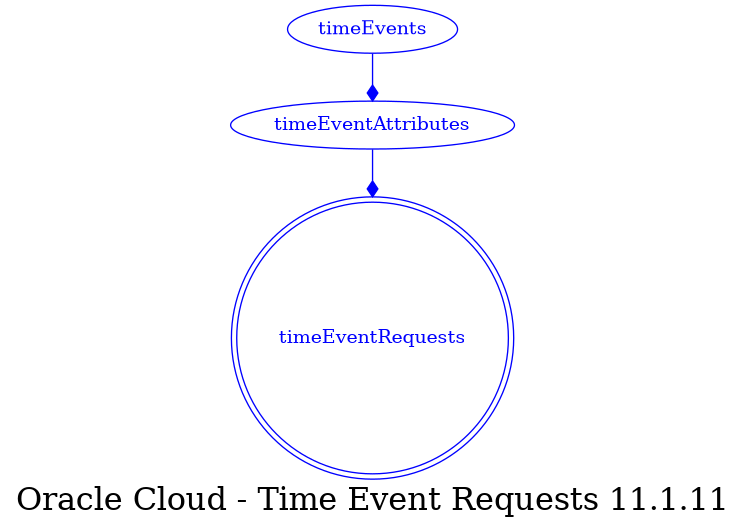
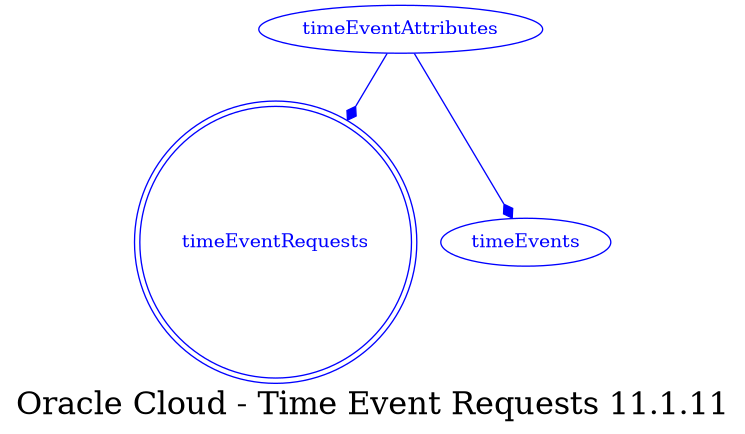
  digraph {
    fontsize=24
    label="Oracle Cloud - Time Event Requests 11.1.11"
    splines=true
    node [color=blue fontcolor=blue shape=ellipse]
    edge [arrowhead=diamond arrowtail=none color=blue fontcolor=blue]
    timeEventRequests [shape=doublecircle]
    timeEventAttributes
    timeEvents
    timeEventAttributes -> timeEventRequests
-   timeEvents -> timeEventAttributes
+   timeEventAttributes -> timeEvents
  }
